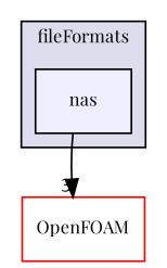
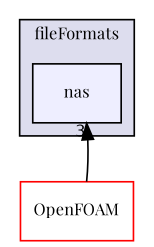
  digraph {
    compound=true
    fontname="Playfair Display"
    node [fontname="Playfair Display" fontsize=10 shape=box]
    n1 [fillcolor="#eeeeff" label=nas pencolor=black style=filled]
    n2 [color=red label=OpenFOAM]
    subgraph cluster_1 {
      bgcolor="#ddddee"
      fontsize=10
      label=fileFormats
      pencolor=black
      n1
    }
-   n1 -> n2 [headlabel=3 labeldistance=1.5 labelfontname=Helvetica labelfontsize=10 fontname="Playfair Display"]
+   n2 -> n1 [headlabel=3 labeldistance=1.5 labelfontname=Helvetica labelfontsize=10 fontname="Playfair Display"]
  }
